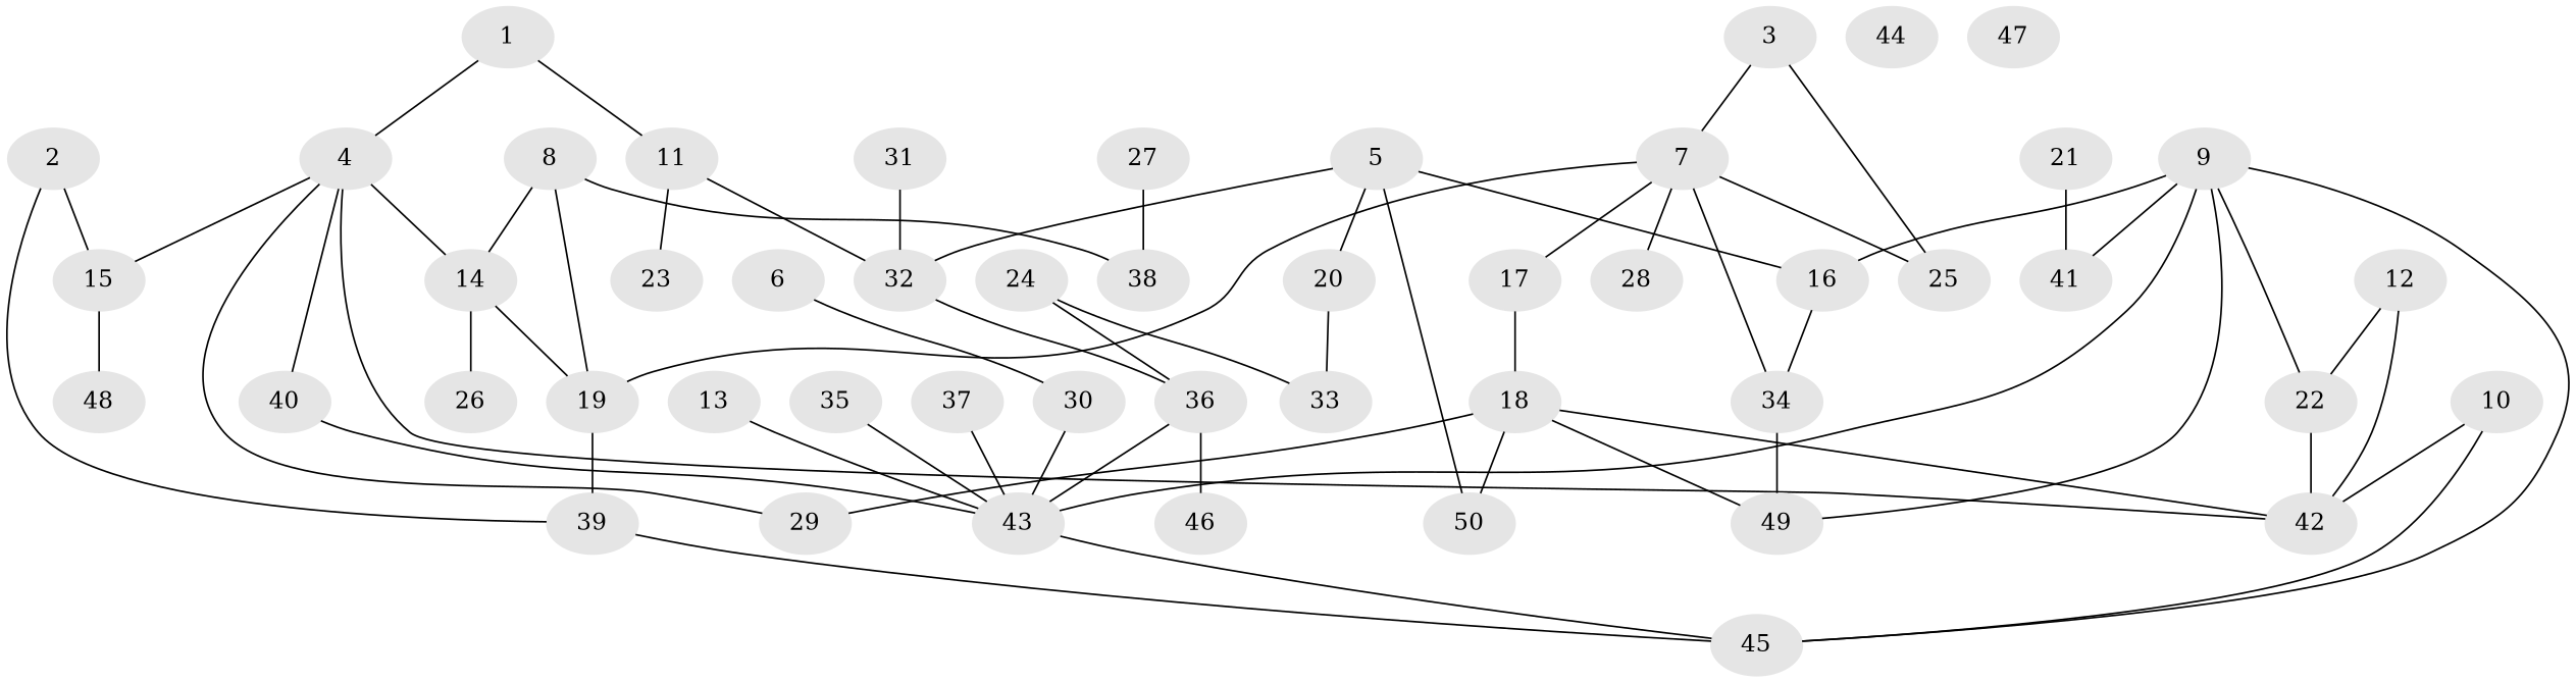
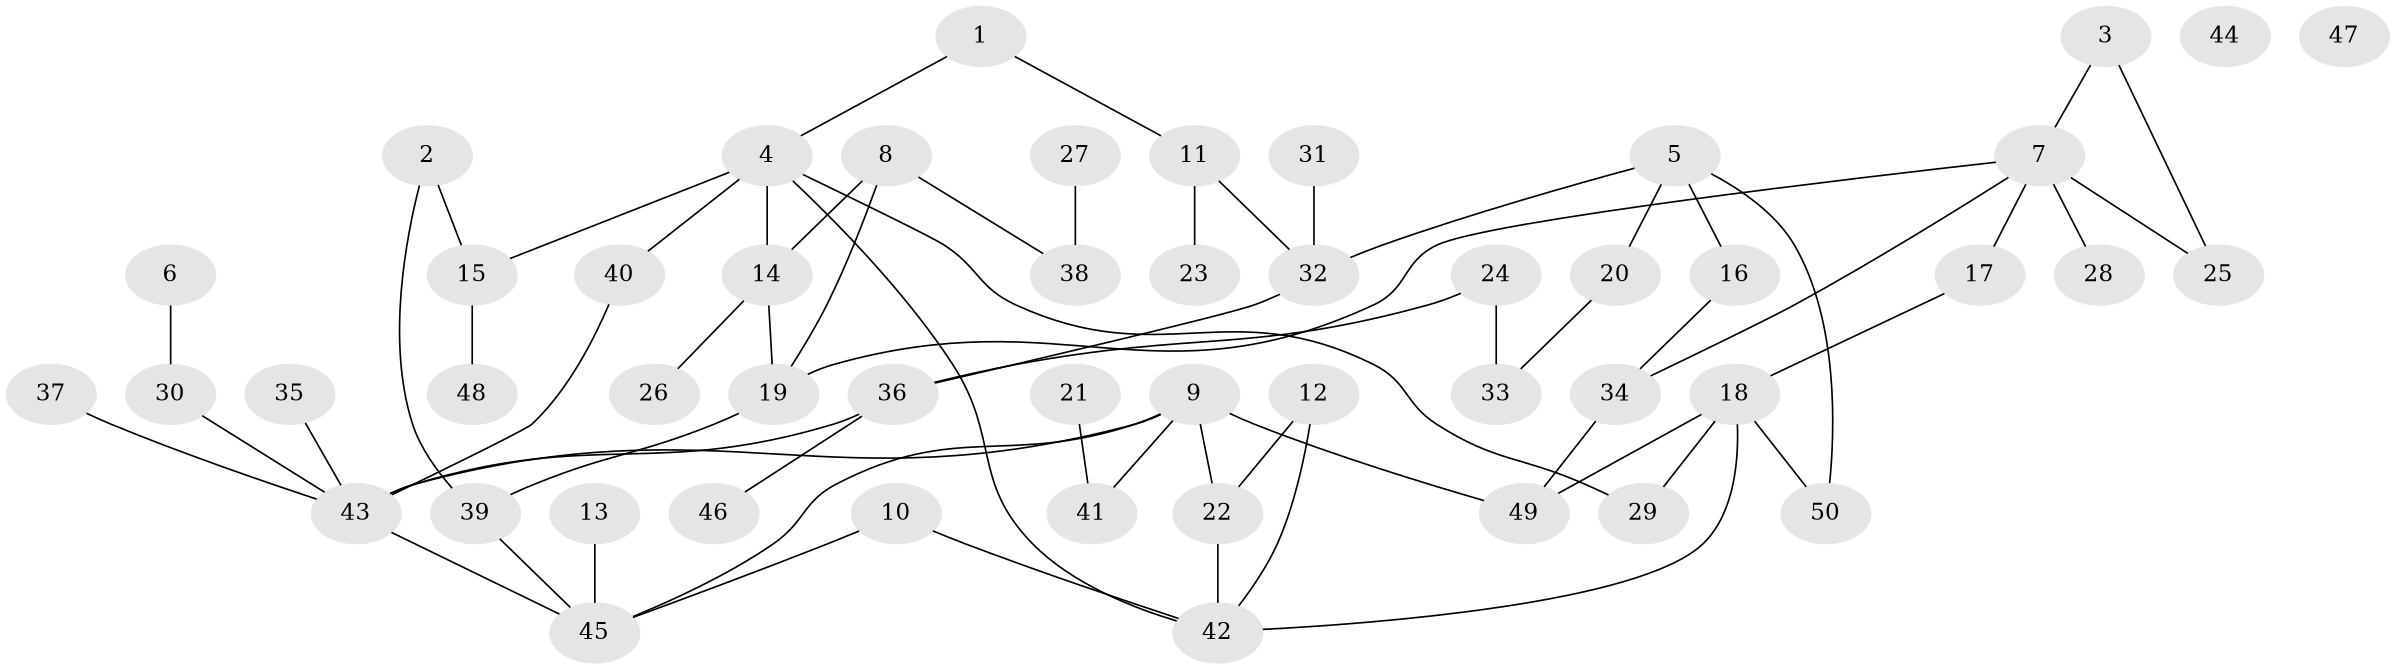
  graph {
    node [color=gray90 style=filled]
    1
    4
    11
    15
    14
    29
    40
    42
    32
    23
    2
    39
    48
    45
    3
    7
    25
    17
    19
    28
    34
    26
    43
    5
    16
    20
    50
    33
    36
    6
    30
    18
    49
    8
    38
    9
    22
    41
    10
    12
    13
    21
    24
    46
    27
    31
    35
    37
    44
    47
    1 -- 4
    1 -- 11
    4 -- 15
    4 -- 14
    4 -- 29
    4 -- 40
    4 -- 42
    11 -- 32
    11 -- 23
    15 -- 48
    14 -- 19
    14 -- 26
    40 -- 43
    32 -- 36
    2 -- 15
    2 -- 39
    39 -- 45
    3 -- 7
    3 -- 25
    7 -- 25
    7 -- 17
    7 -- 19
    7 -- 28
    7 -- 34
    17 -- 18
    19 -- 39
    34 -- 49
    43 -- 45
    5 -- 32
    5 -- 16
    5 -- 20
    5 -- 50
    16 -- 34
    20 -- 33
    36 -- 43
    36 -- 46
    6 -- 30
    30 -- 43
    18 -- 29
    18 -- 42
    18 -- 50
    18 -- 49
    8 -- 14
    8 -- 19
    8 -- 38
    9 -- 45
    9 -- 43
-   9 -- 16
    9 -- 49
    9 -- 22
    9 -- 41
    22 -- 42
    10 -- 42
    10 -- 45
    12 -- 42
    12 -- 22
-   13 -- 43
+   13 -- 45
    21 -- 41
    24 -- 33
    24 -- 36
    27 -- 38
    31 -- 32
    35 -- 43
    37 -- 43
  }
